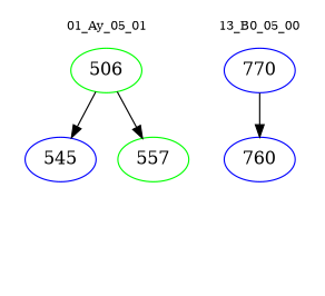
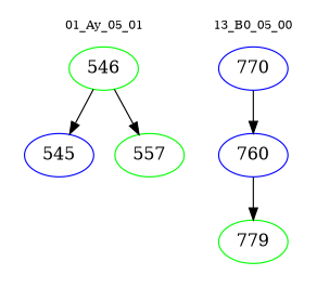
  digraph {
    node [color=green]
    edge [color=black]
-   n1 [label=506]
+   n1 [label=546]
    n2 [color=blue label=545]
    n3 [label=557]
    n4 [color=blue label=770]
    n5 [color=blue label=760]
+   n6 [label=779]
    subgraph cluster_1 {
      color=white
      fontsize=10
      label="01_Ay_05_01"
      n1
      n2
      n3
    }
    subgraph cluster_2 {
      color=white
      fontsize=10
      label="13_B0_05_00"
      n4
      n5
+     n6
    }
    n1 -> n2
    n1 -> n3
    n4 -> n5
+   n5 -> n6
  }
